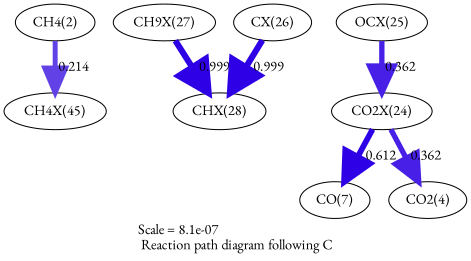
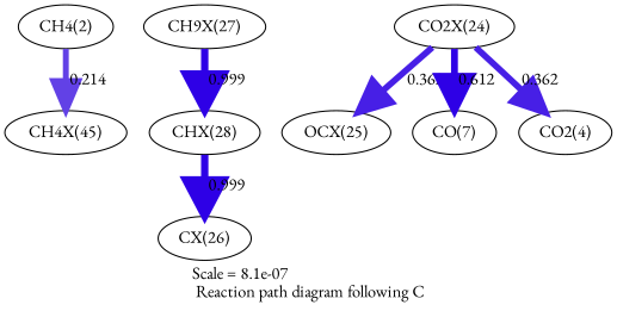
  digraph {
    fontname="EB Garamond"
    label="Scale = 8.1e-07\l Reaction path diagram following C"
    node [fontname="EB Garamond"]
    edge [arrowsize=3 color="0.7, 1.5, 0.9" fontname="EB Garamond" penwidth=6]
    n1 [label="CH4(2)"]
    n2 [label="CH4X(45)"]
    n3 [label="CH9X(27)"]
    n4 [label="CHX(28)"]
    n5 [label="CX(26)"]
    n6 [label="OCX(25)"]
    n7 [label="CO2X(24)"]
    n8 [label="CO(7)"]
    n9 [label="CO2(4)"]
    n1 -> n2 [arrowsize=2.42 color="0.7, 0.714, 0.9" label=" 0.214" penwidth=4.84]
    n3 -> n4 [label=" 0.999"]
-   n5 -> n4 [label=" 0.999"]
-   n6 -> n7 [arrowsize=2.62 color="0.7, 0.862, 0.9" label=" 0.362" penwidth=5.23]
+   n4 -> n5 [label=" 0.999"]
+   n7 -> n6 [arrowsize=2.62 color="0.7, 0.862, 0.9" label=" 0.362" penwidth=5.23]
    n7 -> n8 [arrowsize=2.81 color="0.7, 1.11, 0.9" label=" 0.612" penwidth=5.63]
    n7 -> n9 [arrowsize=2.62 color="0.7, 0.862, 0.9" label=" 0.362" penwidth=5.23]
  }
